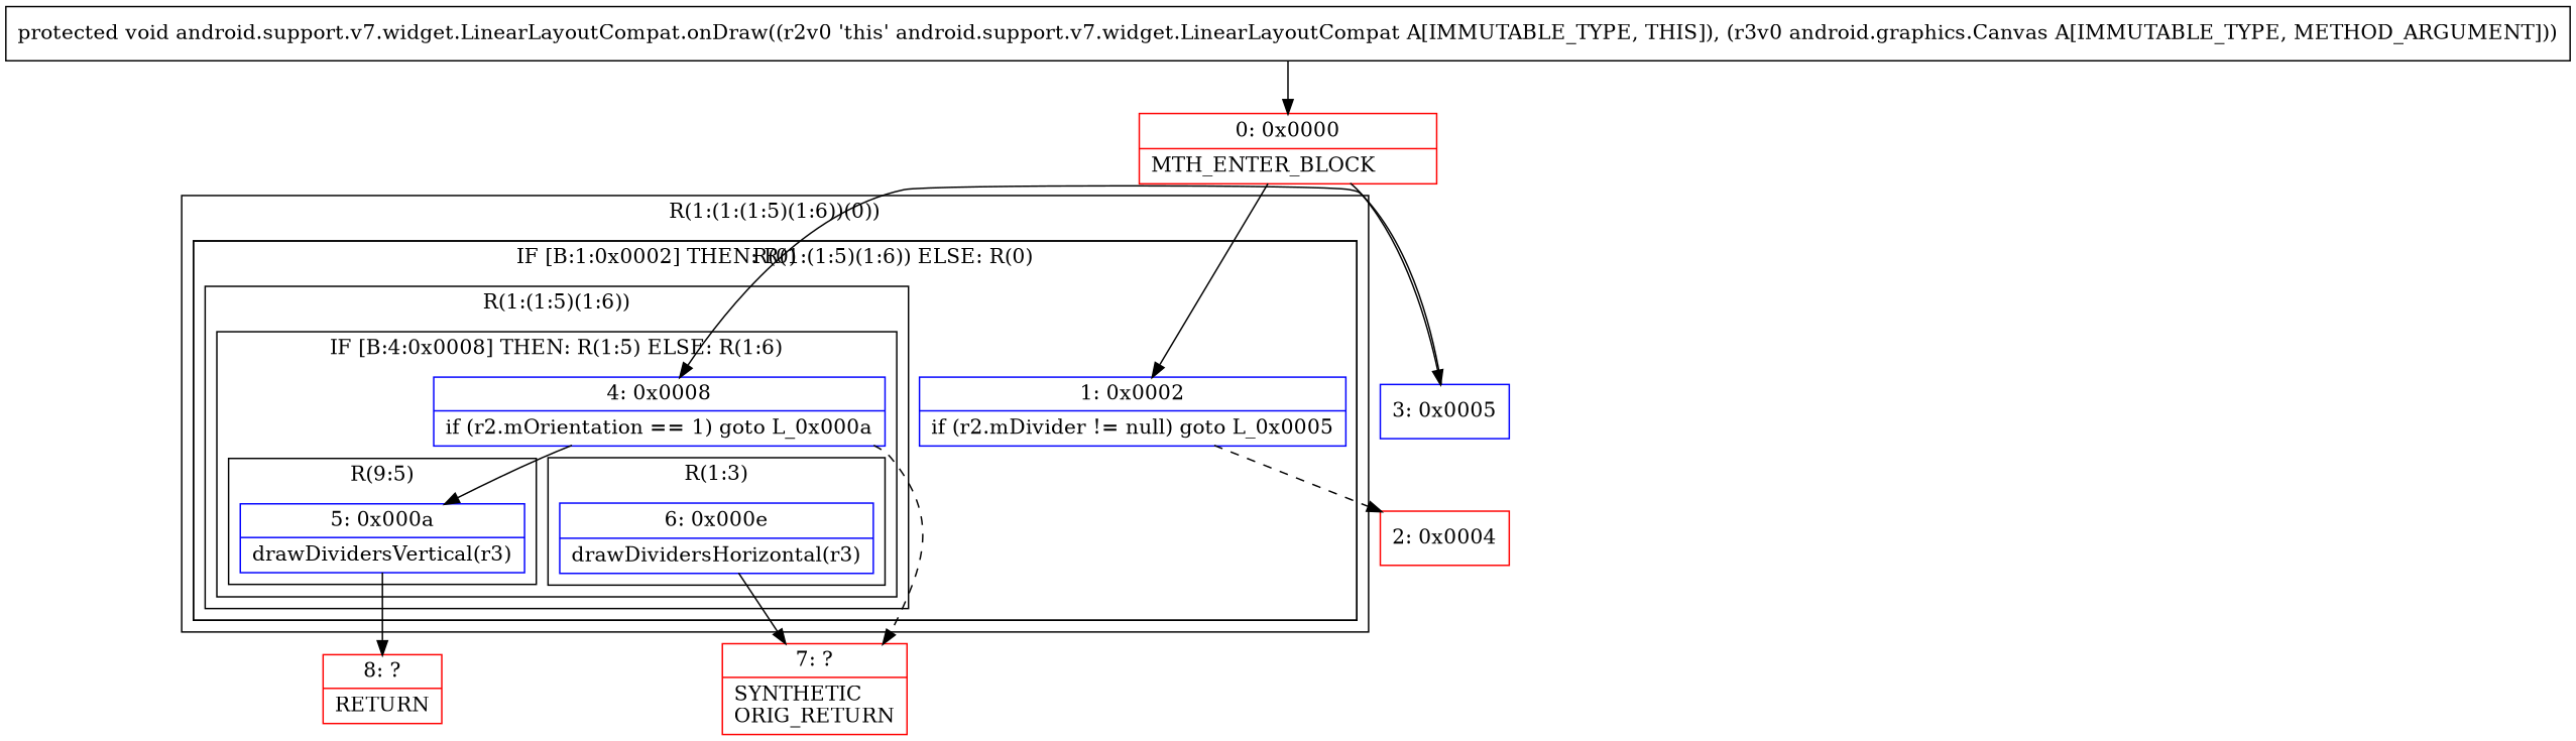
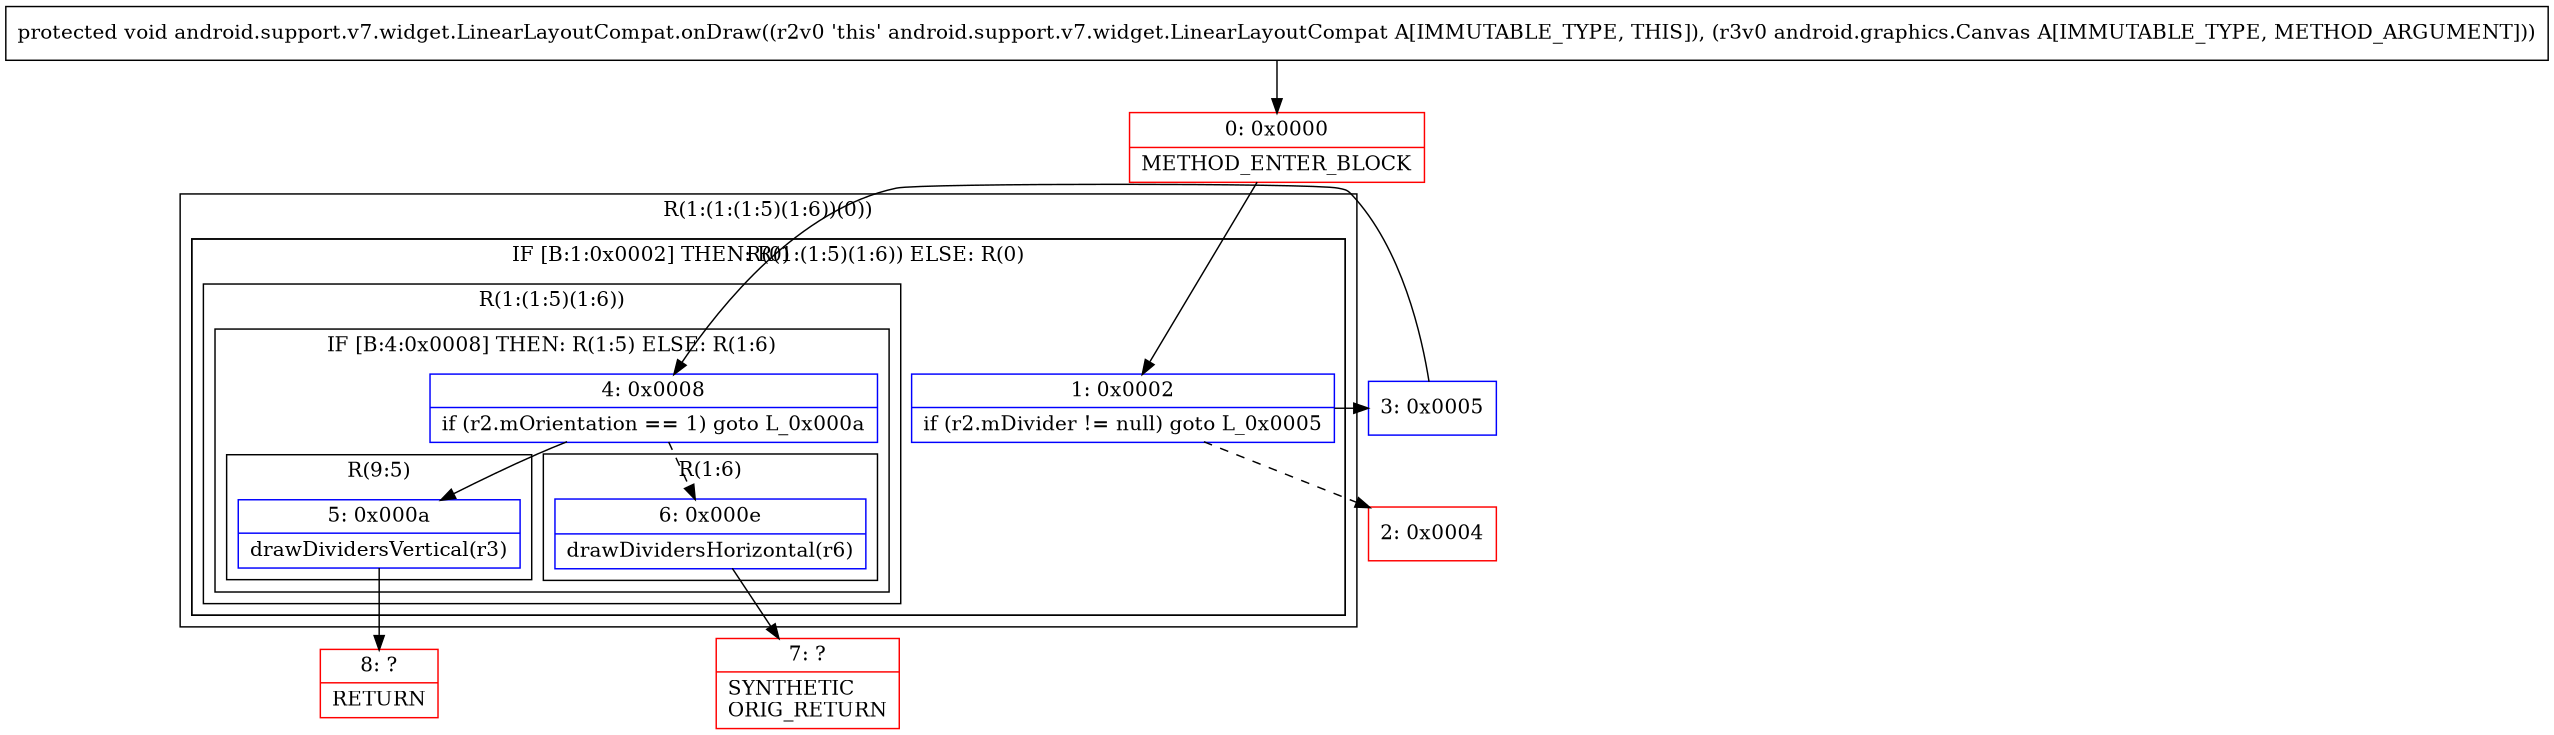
  digraph {
    node [color=blue shape=record]
    n1 [label="{5\:\ 0x000a|drawDividersVertical(r3)\l}"]
-   n2 [label="{6\:\ 0x000e|drawDividersHorizontal(r3)\l}"]
+   n2 [label="{6\:\ 0x000e|drawDividersHorizontal(r6)\l}"]
    n3 [label="{4\:\ 0x0008|if (r2.mOrientation == 1) goto L_0x000a\l}"]
    n4 [label="{1\:\ 0x0002|if (r2.mDivider != null) goto L_0x0005\l}"]
    n5 [color=red label="{8\:\ ?|RETURN\l}"]
    n6 [color=red label="{7\:\ ?|SYNTHETIC\lORIG_RETURN\l}"]
    n7 [color=red label="{2\:\ 0x0004}"]
    n8 [label="{3\:\ 0x0005}"]
-   n9 [color=red label="{0\:\ 0x0000|MTH_ENTER_BLOCK\l}"]
+   n9 [color=red label="{0\:\ 0x0000|METHOD_ENTER_BLOCK\l}"]
    n10 [label="{protected void android.support.v7.widget.LinearLayoutCompat.onDraw((r2v0 'this' android.support.v7.widget.LinearLayoutCompat A[IMMUTABLE_TYPE, THIS]), (r3v0 android.graphics.Canvas A[IMMUTABLE_TYPE, METHOD_ARGUMENT])) }" color=""]
    subgraph cluster_1 {
      label="R(1:(1:(1:5)(1:6))(0))"
      subgraph cluster_2 {
        label="IF [B:1:0x0002] THEN: R(1:(1:5)(1:6)) ELSE: R(0)"
        n4
        subgraph cluster_3 {
          label="R(1:(1:5)(1:6))"
          subgraph cluster_4 {
            label="IF [B:4:0x0008] THEN: R(1:5) ELSE: R(1:6)"
            n3
            subgraph cluster_5 {
              label="R(9:5)"
              n1
            }
            subgraph cluster_6 {
-             label="R(1:3)"
+             label="R(1:6)"
              n2
            }
          }
        }
        subgraph cluster_7 {
          label="R(0)"
        }
      }
    }
    n1 -> n5
    n2 -> n6
    n3 -> n1
-   n3 -> n6 [style=dashed]
+   n3 -> n2 [style=dashed]
    n4 -> n7 [style=dashed]
-   n9 -> n8
+   n4 -> n8
    n8 -> n3
    n9 -> n4
    n10 -> n9
  }
